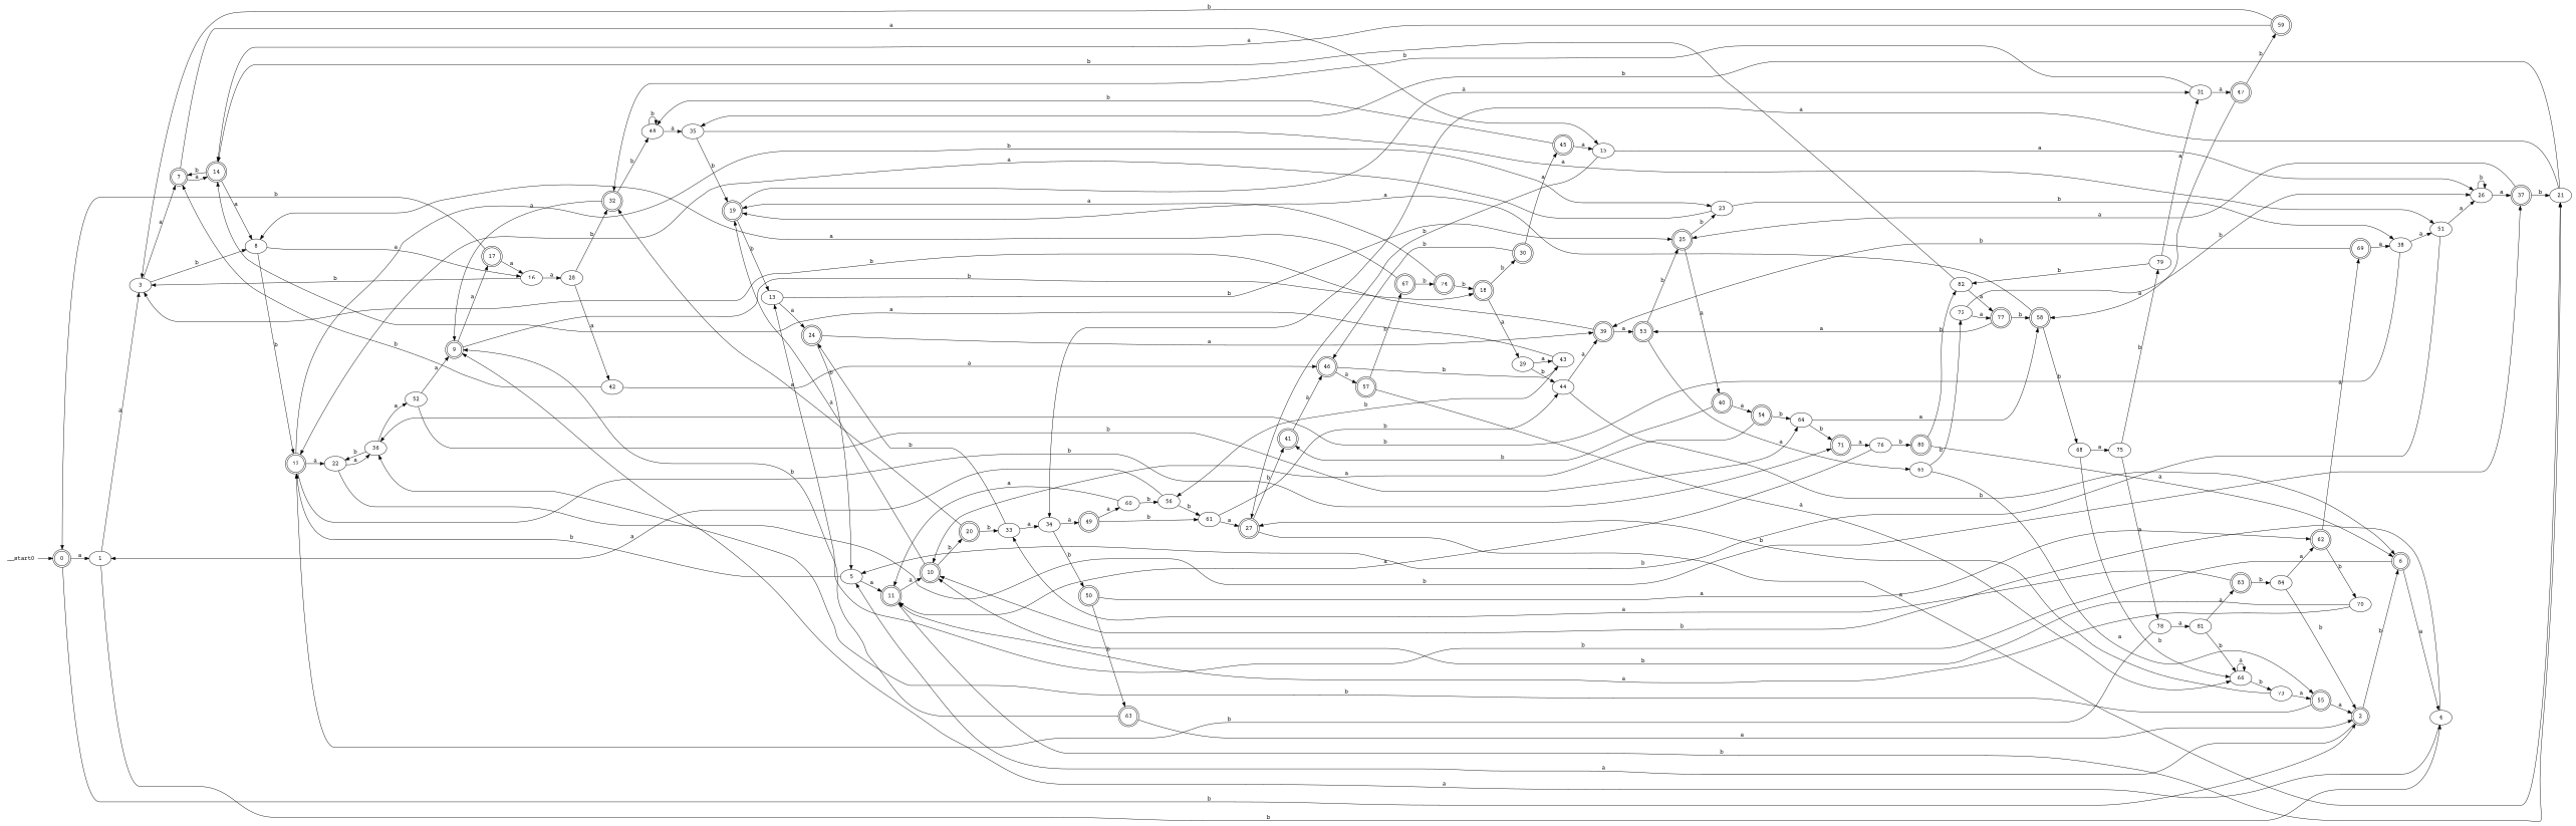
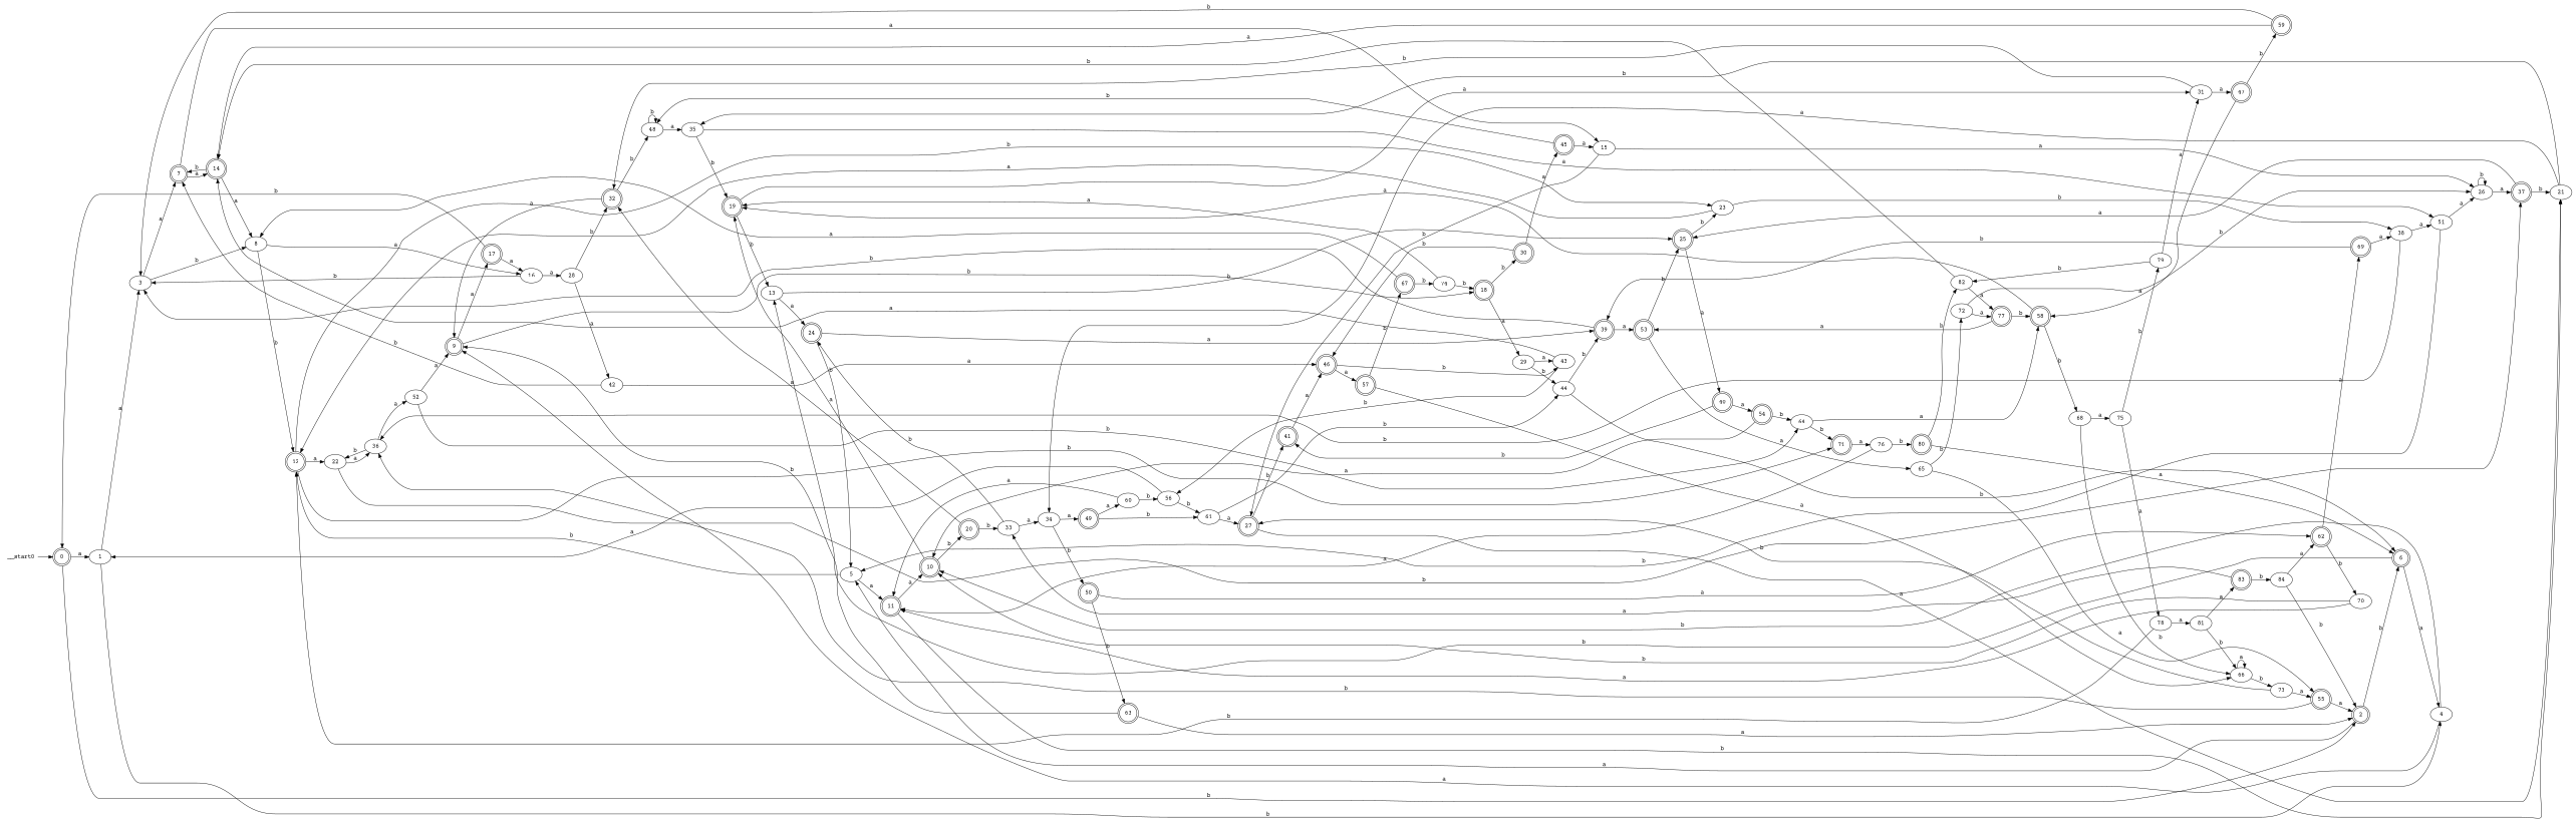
  digraph {
    fontname="Courier Prime"
    rankdir=LR
    node [fontname="Courier Prime"]
    edge [fontname="Courier Prime"]
    __start0 [shape=none]
    0 [shape=doublecircle]
    1
    2 [shape=doublecircle]
    3
    4
    5
    6 [shape=doublecircle]
    7 [shape=doublecircle]
    8
    9 [shape=doublecircle]
    10 [shape=doublecircle]
    11 [shape=doublecircle]
    12 [shape=doublecircle]
    13
    14 [shape=doublecircle]
    15
    16
    17 [shape=doublecircle]
    18 [shape=doublecircle]
    19 [shape=doublecircle]
    20 [shape=doublecircle]
    21
    22
    23
    71 [shape=doublecircle]
    24 [shape=doublecircle]
    25 [shape=doublecircle]
    26
    27 [shape=doublecircle]
    28
    29
    30 [shape=doublecircle]
    31
    32 [shape=doublecircle]
    33
    34
    35
    36
    37 [shape=doublecircle]
    38
    39 [shape=doublecircle]
    40 [shape=doublecircle]
    41 [shape=doublecircle]
    42
    43
    44
    45 [shape=doublecircle]
    46 [shape=doublecircle]
    47 [shape=doublecircle]
    48
    49 [shape=doublecircle]
    50 [shape=doublecircle]
    51
    52
    53 [shape=doublecircle]
    54 [shape=doublecircle]
    56
    57 [shape=doublecircle]
    58 [shape=doublecircle]
    59 [shape=doublecircle]
    60
    61
    62 [shape=doublecircle]
    63 [shape=doublecircle]
    64
    65
    55 [shape=doublecircle]
    66
    67 [shape=doublecircle]
    68
    69 [shape=doublecircle]
    70
    72
    73
-   74 [shape=doublecircle]
+   74 [shape=ellipse]
    75
    76
    77 [shape=doublecircle]
    78
    79
    80 [shape=doublecircle]
    81
    82
    83 [shape=doublecircle]
    84
    __start0 -> 0
    0 -> 1 [label=a]
    0 -> 2 [label=b]
    1 -> 3 [label=a]
    1 -> 4 [label=b]
    2 -> 5 [label=a]
    2 -> 6 [label=b]
    3 -> 7 [label=a]
    3 -> 8 [label=b]
    4 -> 9 [label=a]
    4 -> 10 [label=b]
    5 -> 11 [label=a]
    5 -> 12 [label=b]
    6 -> 4 [label=a]
    6 -> 13 [label=b]
    7 -> 14 [label=a]
    7 -> 15 [label=a]
    8 -> 12 [label=b]
    8 -> 16 [label=a]
    9 -> 17 [label=a]
    9 -> 18 [label=b]
    10 -> 19 [label=a]
    10 -> 20 [label=b]
    11 -> 10 [label=a]
    11 -> 21 [label=b]
    12 -> 22 [label=a]
    12 -> 23 [label=b]
    12 -> 71 [label=b]
    13 -> 24 [label=a]
    13 -> 25 [label=b]
    14 -> 7 [label=b]
    14 -> 8 [label=a]
    15 -> 26 [label=a]
    15 -> 27 [label=b]
    16 -> 3 [label=b]
    16 -> 28 [label=a]
    17 -> 0 [label=b]
    17 -> 16 [label=a]
    18 -> 29 [label=a]
    18 -> 30 [label=b]
    19 -> 13 [label=b]
    19 -> 31 [label=a]
    20 -> 32 [label=a]
    20 -> 33 [label=b]
    21 -> 34 [label=a]
    21 -> 35 [label=b]
    22 -> 36 [label=a]
    22 -> 37 [label=b]
    23 -> 12 [label=a]
    23 -> 38 [label=b]
    71 -> 76 [label=a]
    24 -> 5 [label=b]
    24 -> 39 [label=a]
    25 -> 23 [label=b]
    25 -> 40 [label=a]
    26 -> 26 [label=b]
    26 -> 37 [label=a]
    27 -> 21 [label=a]
    27 -> 41 [label=b]
    28 -> 32 [label=b]
    28 -> 42 [label=a]
    29 -> 43 [label=a]
    29 -> 44 [label=b]
    30 -> 45 [label=a]
    30 -> 46 [label=b]
    31 -> 32 [label=b]
    31 -> 47 [label=a]
    32 -> 9 [label=a]
    32 -> 48 [label=b]
    33 -> 24 [label=b]
    33 -> 34 [label=a]
    34 -> 49 [label=a]
    34 -> 50 [label=b]
    35 -> 19 [label=b]
    35 -> 51 [label=a]
    36 -> 22 [label=b]
    36 -> 52 [label=a]
    37 -> 21 [label=b]
    37 -> 25 [label=a]
    38 -> 36 [label=b]
    38 -> 51 [label=a]
    39 -> 3 [label=b]
    39 -> 53 [label=a]
    40 -> 41 [label=b]
    40 -> 54 [label=a]
    41 -> 46 [label=a]
    42 -> 7 [label=b]
    42 -> 46 [label=a]
    43 -> 14 [label=a]
    43 -> 56 [label=b]
    44 -> 6 [label=b]
-   44 -> 39 [label=a]
+   44 -> 39 [label=b]
    45 -> 15 [label=a]
    45 -> 48 [label=b]
    46 -> 43 [label=b]
    46 -> 57 [label=a]
    47 -> 58 [label=a]
    47 -> 59 [label=b]
    48 -> 35 [label=a]
    48 -> 48 [label=b]
    49 -> 60 [label=a]
    49 -> 61 [label=b]
    50 -> 62 [label=a]
    50 -> 63 [label=b]
    51 -> 5 [label=b]
    51 -> 26 [label=a]
    52 -> 9 [label=a]
    52 -> 64 [label=b]
    53 -> 25 [label=b]
    53 -> 65 [label=a]
    54 -> 10 [label=a]
    54 -> 64 [label=b]
    56 -> 1 [label=a]
    56 -> 61 [label=b]
    57 -> 66 [label=a]
    57 -> 67 [label=b]
    58 -> 19 [label=a]
    58 -> 68 [label=b]
    59 -> 3 [label=b]
    59 -> 14 [label=a]
    60 -> 11 [label=a]
    60 -> 56 [label=b]
    61 -> 27 [label=a]
    61 -> 44 [label=b]
    62 -> 69 [label=a]
    62 -> 70 [label=b]
    63 -> 2 [label=a]
    63 -> 9 [label=b]
    64 -> 71 [label=b]
    64 -> 58 [label=a]
    65 -> 55 [label=a]
    65 -> 72 [label=b]
    55 -> 2 [label=a]
    55 -> 36 [label=b]
    66 -> 66 [label=a]
    66 -> 73 [label=b]
    67 -> 8 [label=a]
    67 -> 74 [label=b]
    68 -> 66 [label=b]
    68 -> 75 [label=a]
    69 -> 38 [label=a]
    69 -> 39 [label=b]
    70 -> 10 [label=b]
    70 -> 11 [label=a]
    72 -> 26 [label=b]
    72 -> 77 [label=a]
    73 -> 27 [label=b]
    73 -> 55 [label=a]
    74 -> 18 [label=b]
    74 -> 19 [label=a]
    75 -> 78 [label=a]
    75 -> 79 [label=b]
    76 -> 11 [label=a]
    76 -> 80 [label=b]
    77 -> 53 [label=a]
    77 -> 58 [label=b]
    78 -> 12 [label=b]
    78 -> 81 [label=a]
    79 -> 31 [label=a]
    79 -> 82 [label=b]
    80 -> 6 [label=a]
    80 -> 82 [label=b]
    81 -> 66 [label=b]
    81 -> 83 [label=a]
    82 -> 14 [label=b]
    82 -> 77 [label=a]
    83 -> 33 [label=a]
    83 -> 84 [label=b]
    84 -> 2 [label=b]
    84 -> 62 [label=a]
  }
